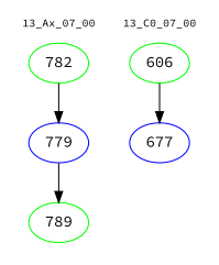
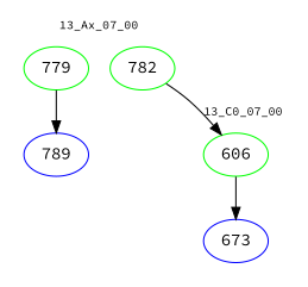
  digraph {
    fontname="Source Code Pro"
    node [color=green fontname="Source Code Pro"]
    edge [color=black fontname="Source Code Pro"]
    n1 [label=782]
-   n2 [color=blue label=779]
-   n3 [label=789]
+   n2 [label=779]
+   n3 [color=blue label=789]
    n4 [label=606]
-   n5 [color=blue label=677]
+   n5 [color=blue label=673]
    subgraph cluster_1 {
      color=white
      fontsize=10
      label="13_Ax_07_00"
      n1
      n2
      n3
    }
    subgraph cluster_2 {
      color=white
      fontsize=10
      label="13_C0_07_00"
      n4
      n5
    }
-   n1 -> n2
+   n1 -> n4
    n2 -> n3
    n4 -> n5
  }
